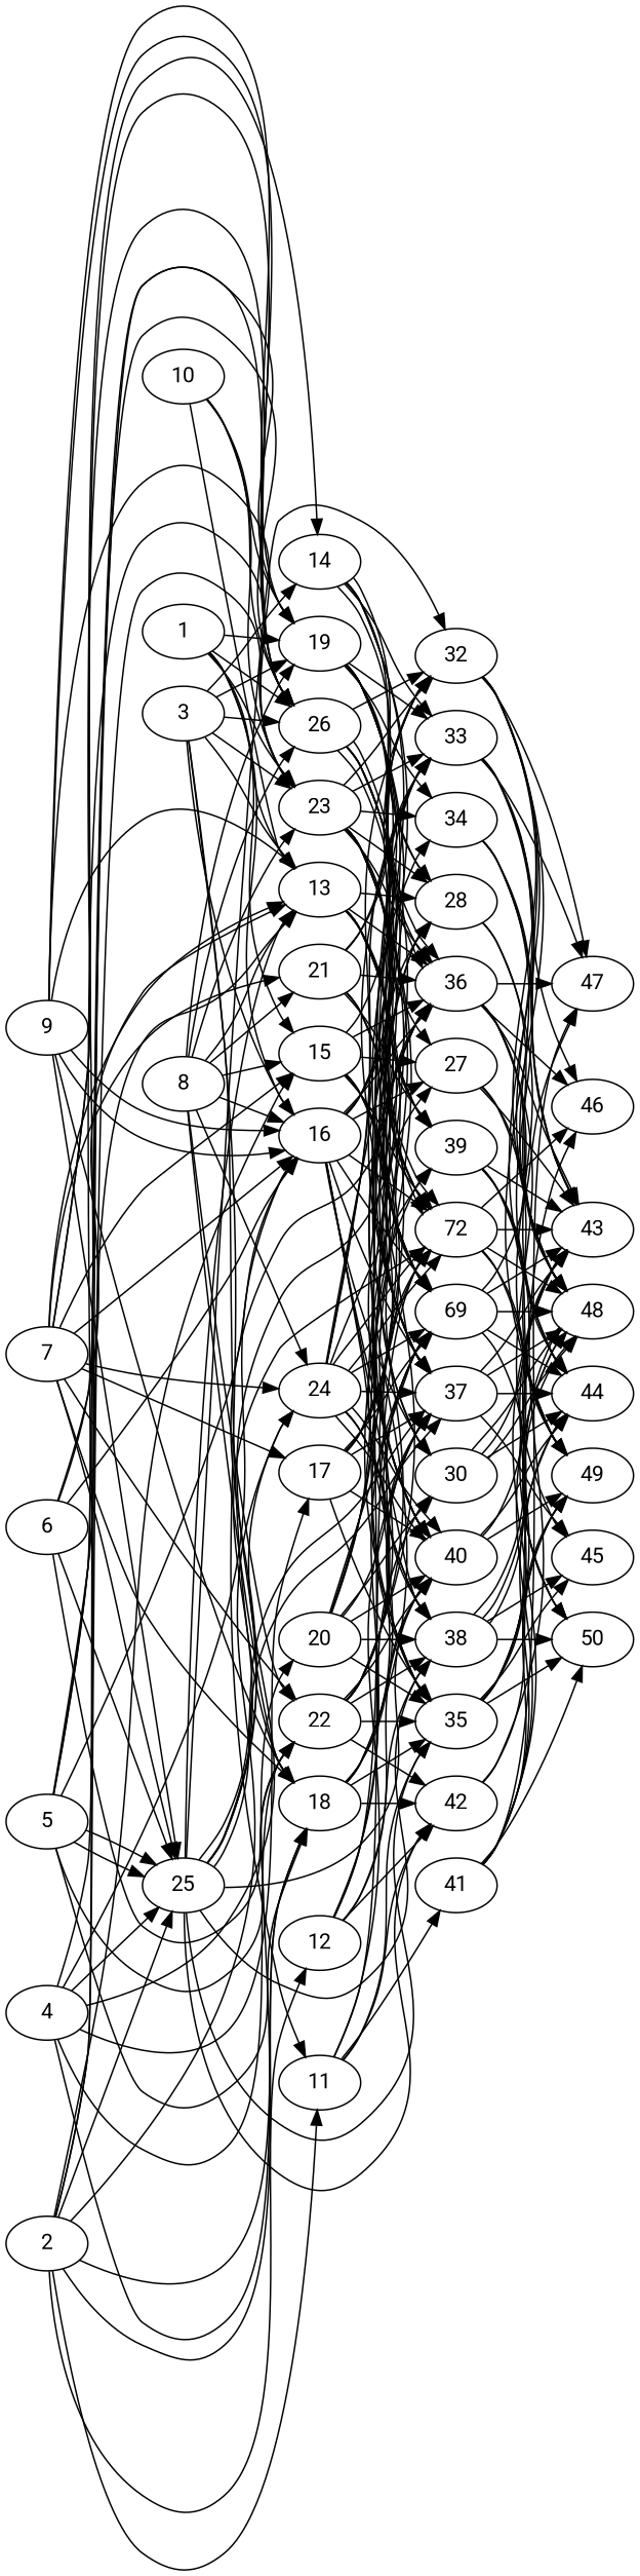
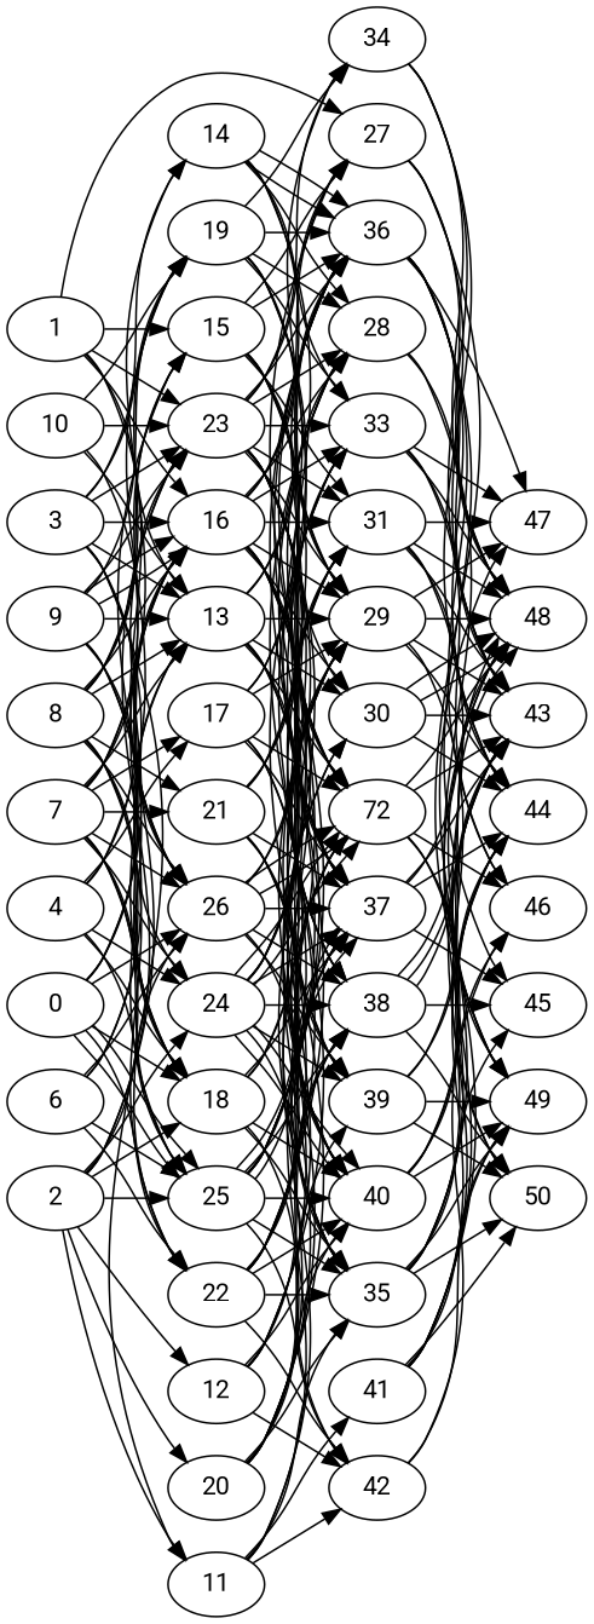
  digraph {
    fontname=Roboto
    rankdir=LR
    node [alpha=0.14 fontname=Roboto]
    edge [fontname=Roboto]
    1 [alpha=0.03 expect_size=10624000]
    13 [alpha=0.02 expect_size=19462144]
    15 [alpha=0.17 expect_size=26490880]
    16 [alpha=0.12 expect_size=41123840]
    19 [alpha=0.20 expect_size=42199040]
    23 [alpha=0.09 expect_size=31116288]
    26 [alpha=0.10 expect_size=25326592]
    n8 [alpha=0.00 expect_size=41571328 label=72]
    37 [alpha=0.15 expect_size=14977024]
    28 [alpha=0.20 expect_size=13640704]
-   29 [alpha=0.10 expect_size=44690432 label=69]
+   29 [alpha=0.10 expect_size=44690432]
    30 [alpha=0.11 expect_size=43914240]
    40 [alpha=0.10 expect_size=36320256]
    36 [alpha=0.09 expect_size=38127616]
    39 [alpha=0.06 expect_size=12798976]
    38 [alpha=0.03 expect_size=13948928]
    27 [alpha=0.20 expect_size=6345728]
-   31 [expect_size=41080832 label=32]
+   31 [expect_size=41080832]
    35 [alpha=0.04 expect_size=20292608]
    33 [alpha=0.13 expect_size=27117568]
    34 [expect_size=48223232]
    43 [expect_size=48839680]
    48 [alpha=0.09 expect_size=34698240]
    49 [alpha=0.09 expect_size=40935424]
    50 [alpha=0.06 expect_size=8724480]
    46 [alpha=0.05 expect_size=26471424]
    44 [expect_size=32151552]
    45 [alpha=0.05 expect_size=17611776]
    47 [alpha=0.05 expect_size=47425536]
    2 [alpha=0.02 expect_size=34159616]
    11 [alpha=0.17 expect_size=7445504]
    12 [alpha=0.16 expect_size=15382528]
    18 [alpha=0.13 expect_size=10703872]
    20 [alpha=0.19 expect_size=51595264]
    24 [alpha=0.08 expect_size=36567040]
    25 [alpha=0.08 expect_size=31481856]
    41 [alpha=0.11 expect_size=15919104]
    42 [alpha=0.07 expect_size=48168960]
    3 [alpha=0.02 expect_size=8559616]
    14 [alpha=0.18 expect_size=24752128]
    4 [alpha=0.01 expect_size=15019008]
    17 [alpha=0.03 expect_size=6651904]
    22 [expect_size=40007680]
-   5 [alpha=0.06 expect_size=5671936]
+   5 [alpha=0.06 expect_size=5671936 label=0]
    6 [alpha=0.05 expect_size=12862464]
    7 [alpha=0.02 expect_size=21167104]
    21 [alpha=0.00 expect_size=47239168]
    8 [alpha=0.13 expect_size=30180352]
    9 [alpha=0.04 expect_size=30038016]
    10 [alpha=0.18 expect_size=31019008]
    1 -> 13
    1 -> 15
    1 -> 16
-   1 -> 19
+   1 -> 27
    1 -> 23
    1 -> 26
    13 -> n8
    13 -> 37
    13 -> 28
    13 -> 29
    13 -> 30
    13 -> 40
    13 -> 36
    13 -> 39
    15 -> n8
    15 -> 29
    15 -> 30
    15 -> 36
    15 -> 38
    15 -> 27
    15 -> 31
    16 -> n8
    16 -> 37
    16 -> 28
    16 -> 29
    16 -> 30
    16 -> 40
    16 -> 36
    16 -> 38
    16 -> 27
    16 -> 31
    16 -> 35
    16 -> 33
    19 -> n8
    19 -> 37
    19 -> 28
    19 -> 29
    19 -> 36
-   19 -> 39
+   23 -> 39
    19 -> 33
    19 -> 34
    23 -> n8
    23 -> 37
    23 -> 28
    23 -> 29
    23 -> 40
    23 -> 36
    23 -> 38
    23 -> 27
    23 -> 31
    23 -> 35
    23 -> 33
    23 -> 34
    26 -> n8
    26 -> n8
    26 -> 37
    26 -> 29
    26 -> 40
    26 -> 39
+   26 -> 38
    26 -> 31
    n8 -> 43
    n8 -> 48
    n8 -> 49
    n8 -> 50
    n8 -> 46
    37 -> 43
    37 -> 48
    37 -> 44
    37 -> 45
    28 -> 48
    28 -> 49
    29 -> 43
    29 -> 48
    29 -> 50
    29 -> 44
    29 -> 47
    30 -> 43
    30 -> 48
    30 -> 48
    30 -> 44
    40 -> 43
    40 -> 49
+   40 -> 46
    40 -> 44
    36 -> 43
    36 -> 48
    36 -> 46
    36 -> 44
    36 -> 45
    36 -> 47
    39 -> 43
    39 -> 49
    39 -> 50
    39 -> 44
    38 -> 43
    38 -> 48
    38 -> 48
    38 -> 50
    38 -> 45
    27 -> 43
    27 -> 48
    27 -> 49
    31 -> 43
    31 -> 48
    31 -> 49
    31 -> 44
    31 -> 47
    35 -> 43
    35 -> 48
    35 -> 49
    35 -> 50
    35 -> 44
    35 -> 45
    33 -> 43
    33 -> 48
    33 -> 46
    33 -> 47
    34 -> 43
    34 -> 48
    34 -> 44
    2 -> 15
    2 -> 23
    2 -> 26
    2 -> 11
    2 -> 12
    2 -> 18
    2 -> 20
    2 -> 24
    2 -> 25
    11 -> n8
    11 -> 37
    11 -> 35
    11 -> 41
    11 -> 42
    12 -> 28
    12 -> 29
    12 -> 30
    12 -> 40
    12 -> 38
    12 -> 42
    18 -> 37
    18 -> 29
    18 -> 40
    18 -> 36
    18 -> 35
    18 -> 42
    20 -> 37
    20 -> 29
    20 -> 30
    20 -> 40
-   20 -> 36
    20 -> 39
    20 -> 38
    20 -> 35
    20 -> 33
    24 -> n8
    24 -> n8
    24 -> 37
    24 -> 28
    24 -> 29
    24 -> 40
    24 -> 40
    24 -> 39
    24 -> 38
    24 -> 31
    24 -> 35
    24 -> 33
    25 -> n8
    25 -> 37
    25 -> 37
-   25 -> 13
+   25 -> 28
    25 -> 40
    25 -> 36
    25 -> 38
    25 -> 27
    25 -> 31
    25 -> 35
    25 -> 42
    41 -> 43
    41 -> 48
    41 -> 49
    41 -> 50
    41 -> 44
    41 -> 47
    42 -> 49
    42 -> 46
    3 -> 13
    3 -> 16
    3 -> 19
    3 -> 23
    3 -> 26
    3 -> 11
    3 -> 18
    3 -> 14
    14 -> 37
    14 -> 28
    14 -> 29
    14 -> 36
    14 -> 36
    14 -> 33
    4 -> 16
    4 -> 19
    4 -> 18
    4 -> 24
    4 -> 25
    4 -> 17
-   4 -> 22
    17 -> n8
    17 -> 37
    17 -> 29
    17 -> 40
    17 -> 36
    17 -> 35
    17 -> 34
    22 -> n8
    22 -> 37
    22 -> 29
    22 -> 40
    22 -> 36
    22 -> 38
    22 -> 35
    22 -> 33
    22 -> 42
    5 -> 13
    5 -> 16
    5 -> 23
    5 -> 26
    5 -> 18
    5 -> 25
    5 -> 25
    5 -> 22
    6 -> 13
    6 -> 16
    6 -> 26
    6 -> 25
    6 -> 22
    7 -> 13
    7 -> 15
    7 -> 16
    7 -> 26
    7 -> 18
    7 -> 24
    7 -> 25
    7 -> 14
    7 -> 17
    7 -> 22
    7 -> 21
    21 -> 37
    21 -> 40
    21 -> 36
    21 -> 39
    21 -> 31
    21 -> 35
    21 -> 33
    8 -> 13
    8 -> 15
    8 -> 16
    8 -> 19
    8 -> 23
    8 -> 26
    8 -> 18
    8 -> 24
    8 -> 22
    8 -> 21
    9 -> 13
    9 -> 16
    9 -> 16
    9 -> 19
    9 -> 23
    9 -> 26
    9 -> 18
    9 -> 25
    10 -> 13
    10 -> 19
    10 -> 23
    10 -> 26
  }
